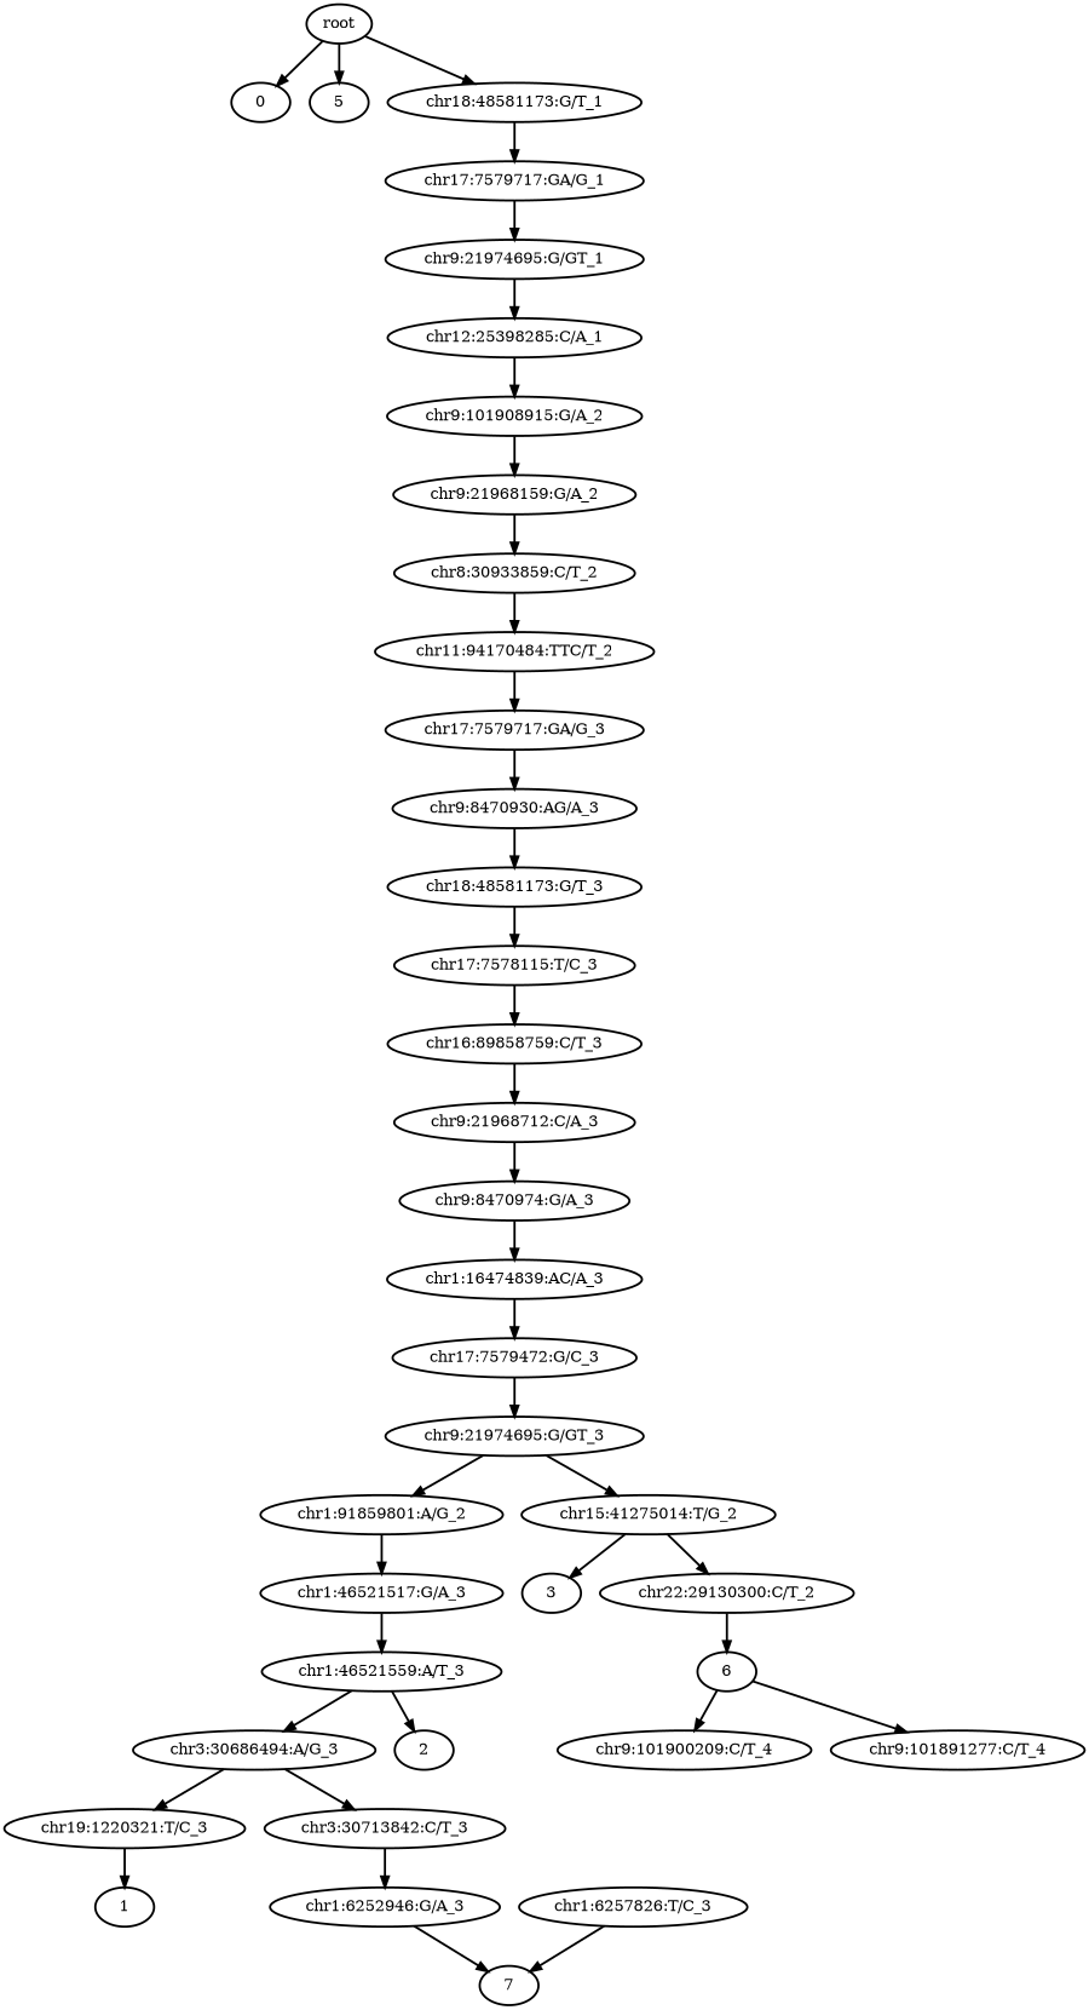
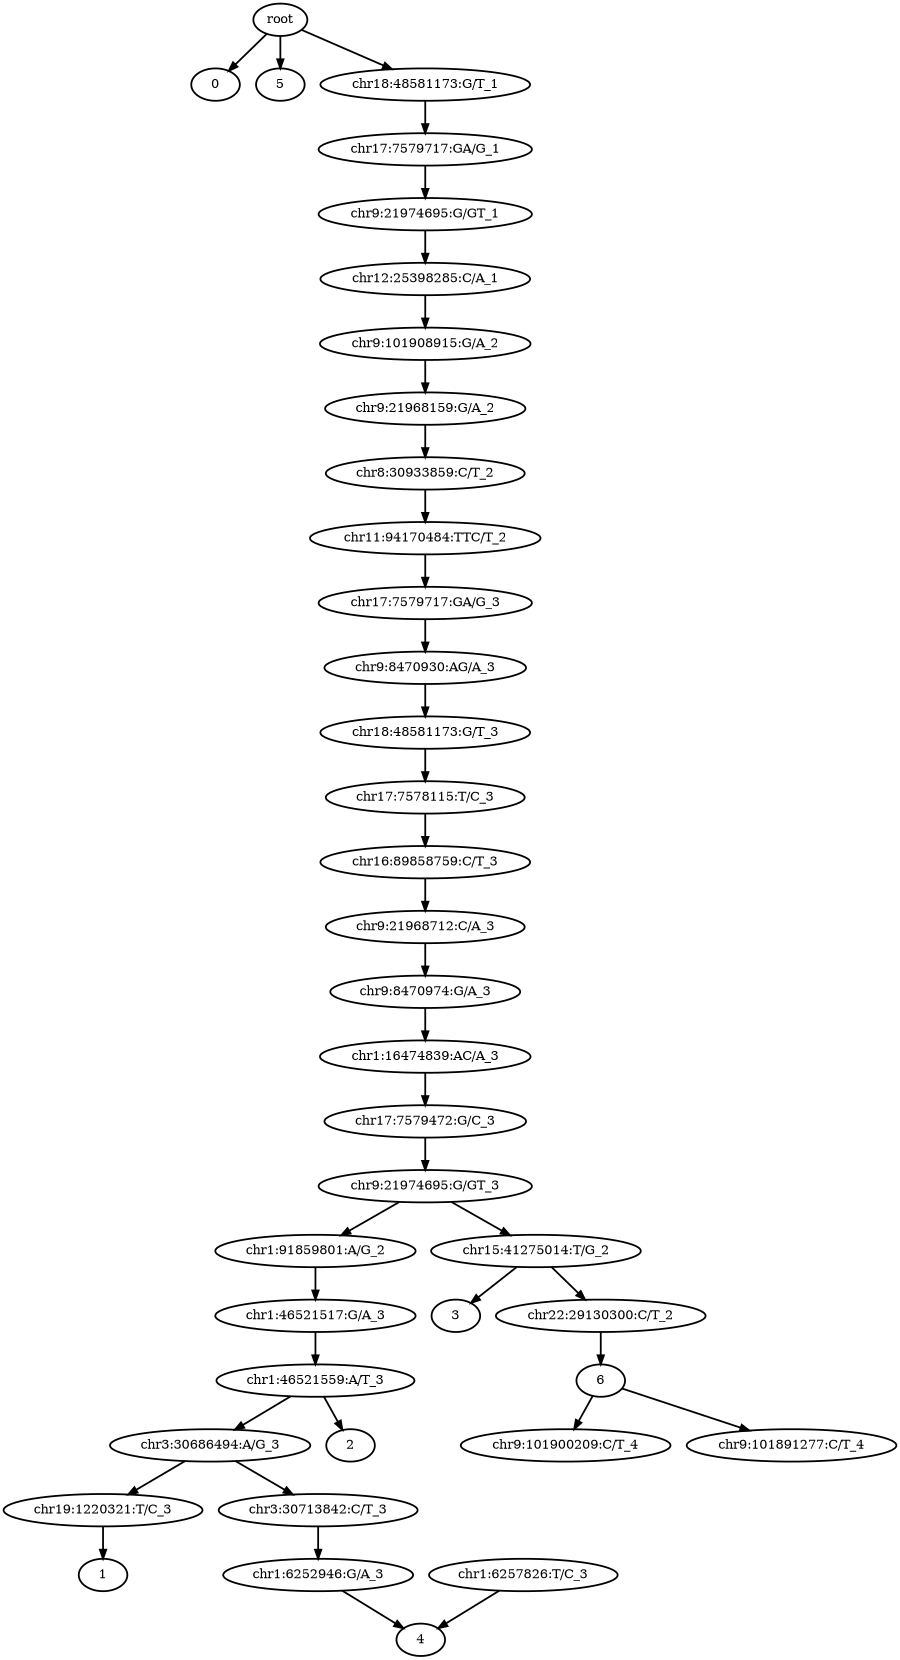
  digraph {
    rankdir=TB
    node [style=bold]
    edge [style=bold]
    n1 [label=root]
    n2 [label=0]
    n3 [label=5]
    n4 [label="chr18:48581173:G/T_1"]
    n5 [label="chr17:7579717:GA/G_1"]
    n6 [label="chr1:91859801:A/G_2"]
    n7 [label="chr1:46521517:G/A_3"]
    n8 [label="chr1:46521559:A/T_3"]
    n9 [label="chr3:30686494:A/G_3"]
    n10 [label=2]
    n11 [label="chr19:1220321:T/C_3"]
    n12 [label="chr3:30713842:C/T_3"]
    n13 [label=1]
    n14 [label="chr1:6252946:G/A_3"]
    n15 [label="chr15:41275014:T/G_2"]
    n16 [label=3]
    n17 [label="chr22:29130300:C/T_2"]
    n18 [label=6]
-   n19 [label=7]
+   n19 [label=4]
    n20 [label="chr1:6257826:T/C_3"]
    n21 [label="chr9:101900209:C/T_4"]
    n22 [label="chr9:101891277:C/T_4"]
    n23 [label="chr9:101908915:G/A_2"]
    n24 [label="chr9:21968159:G/A_2"]
    n25 [label="chr8:30933859:C/T_2"]
    n26 [label="chr11:94170484:TTC/T_2"]
    n27 [label="chr17:7579717:GA/G_3"]
    n28 [label="chr9:8470930:AG/A_3"]
    n29 [label="chr18:48581173:G/T_3"]
    n30 [label="chr17:7578115:T/C_3"]
    n31 [label="chr16:89858759:C/T_3"]
    n32 [label="chr9:21968712:C/A_3"]
    n33 [label="chr9:8470974:G/A_3"]
    n34 [label="chr1:16474839:AC/A_3"]
    n35 [label="chr17:7579472:G/C_3"]
    n36 [label="chr9:21974695:G/GT_3"]
    n37 [label="chr9:21974695:G/GT_1"]
    n38 [label="chr12:25398285:C/A_1"]
    n1 -> n2
    n1 -> n3
    n1 -> n4
    n4 -> n5
    n5 -> n37
    n6 -> n7
    n7 -> n8
    n8 -> n9
    n8 -> n10
    n9 -> n11
    n9 -> n12
    n11 -> n13
    n12 -> n14
    n14 -> n19
    n15 -> n16
    n15 -> n17
    n17 -> n18
    n18 -> n21
    n18 -> n22
    n20 -> n19
    n23 -> n24
    n24 -> n25
    n25 -> n26
    n26 -> n27
    n27 -> n28
    n28 -> n29
    n29 -> n30
    n30 -> n31
    n31 -> n32
    n32 -> n33
    n33 -> n34
    n34 -> n35
    n35 -> n36
    n36 -> n6
    n36 -> n15
    n37 -> n38
    n38 -> n23
  }
